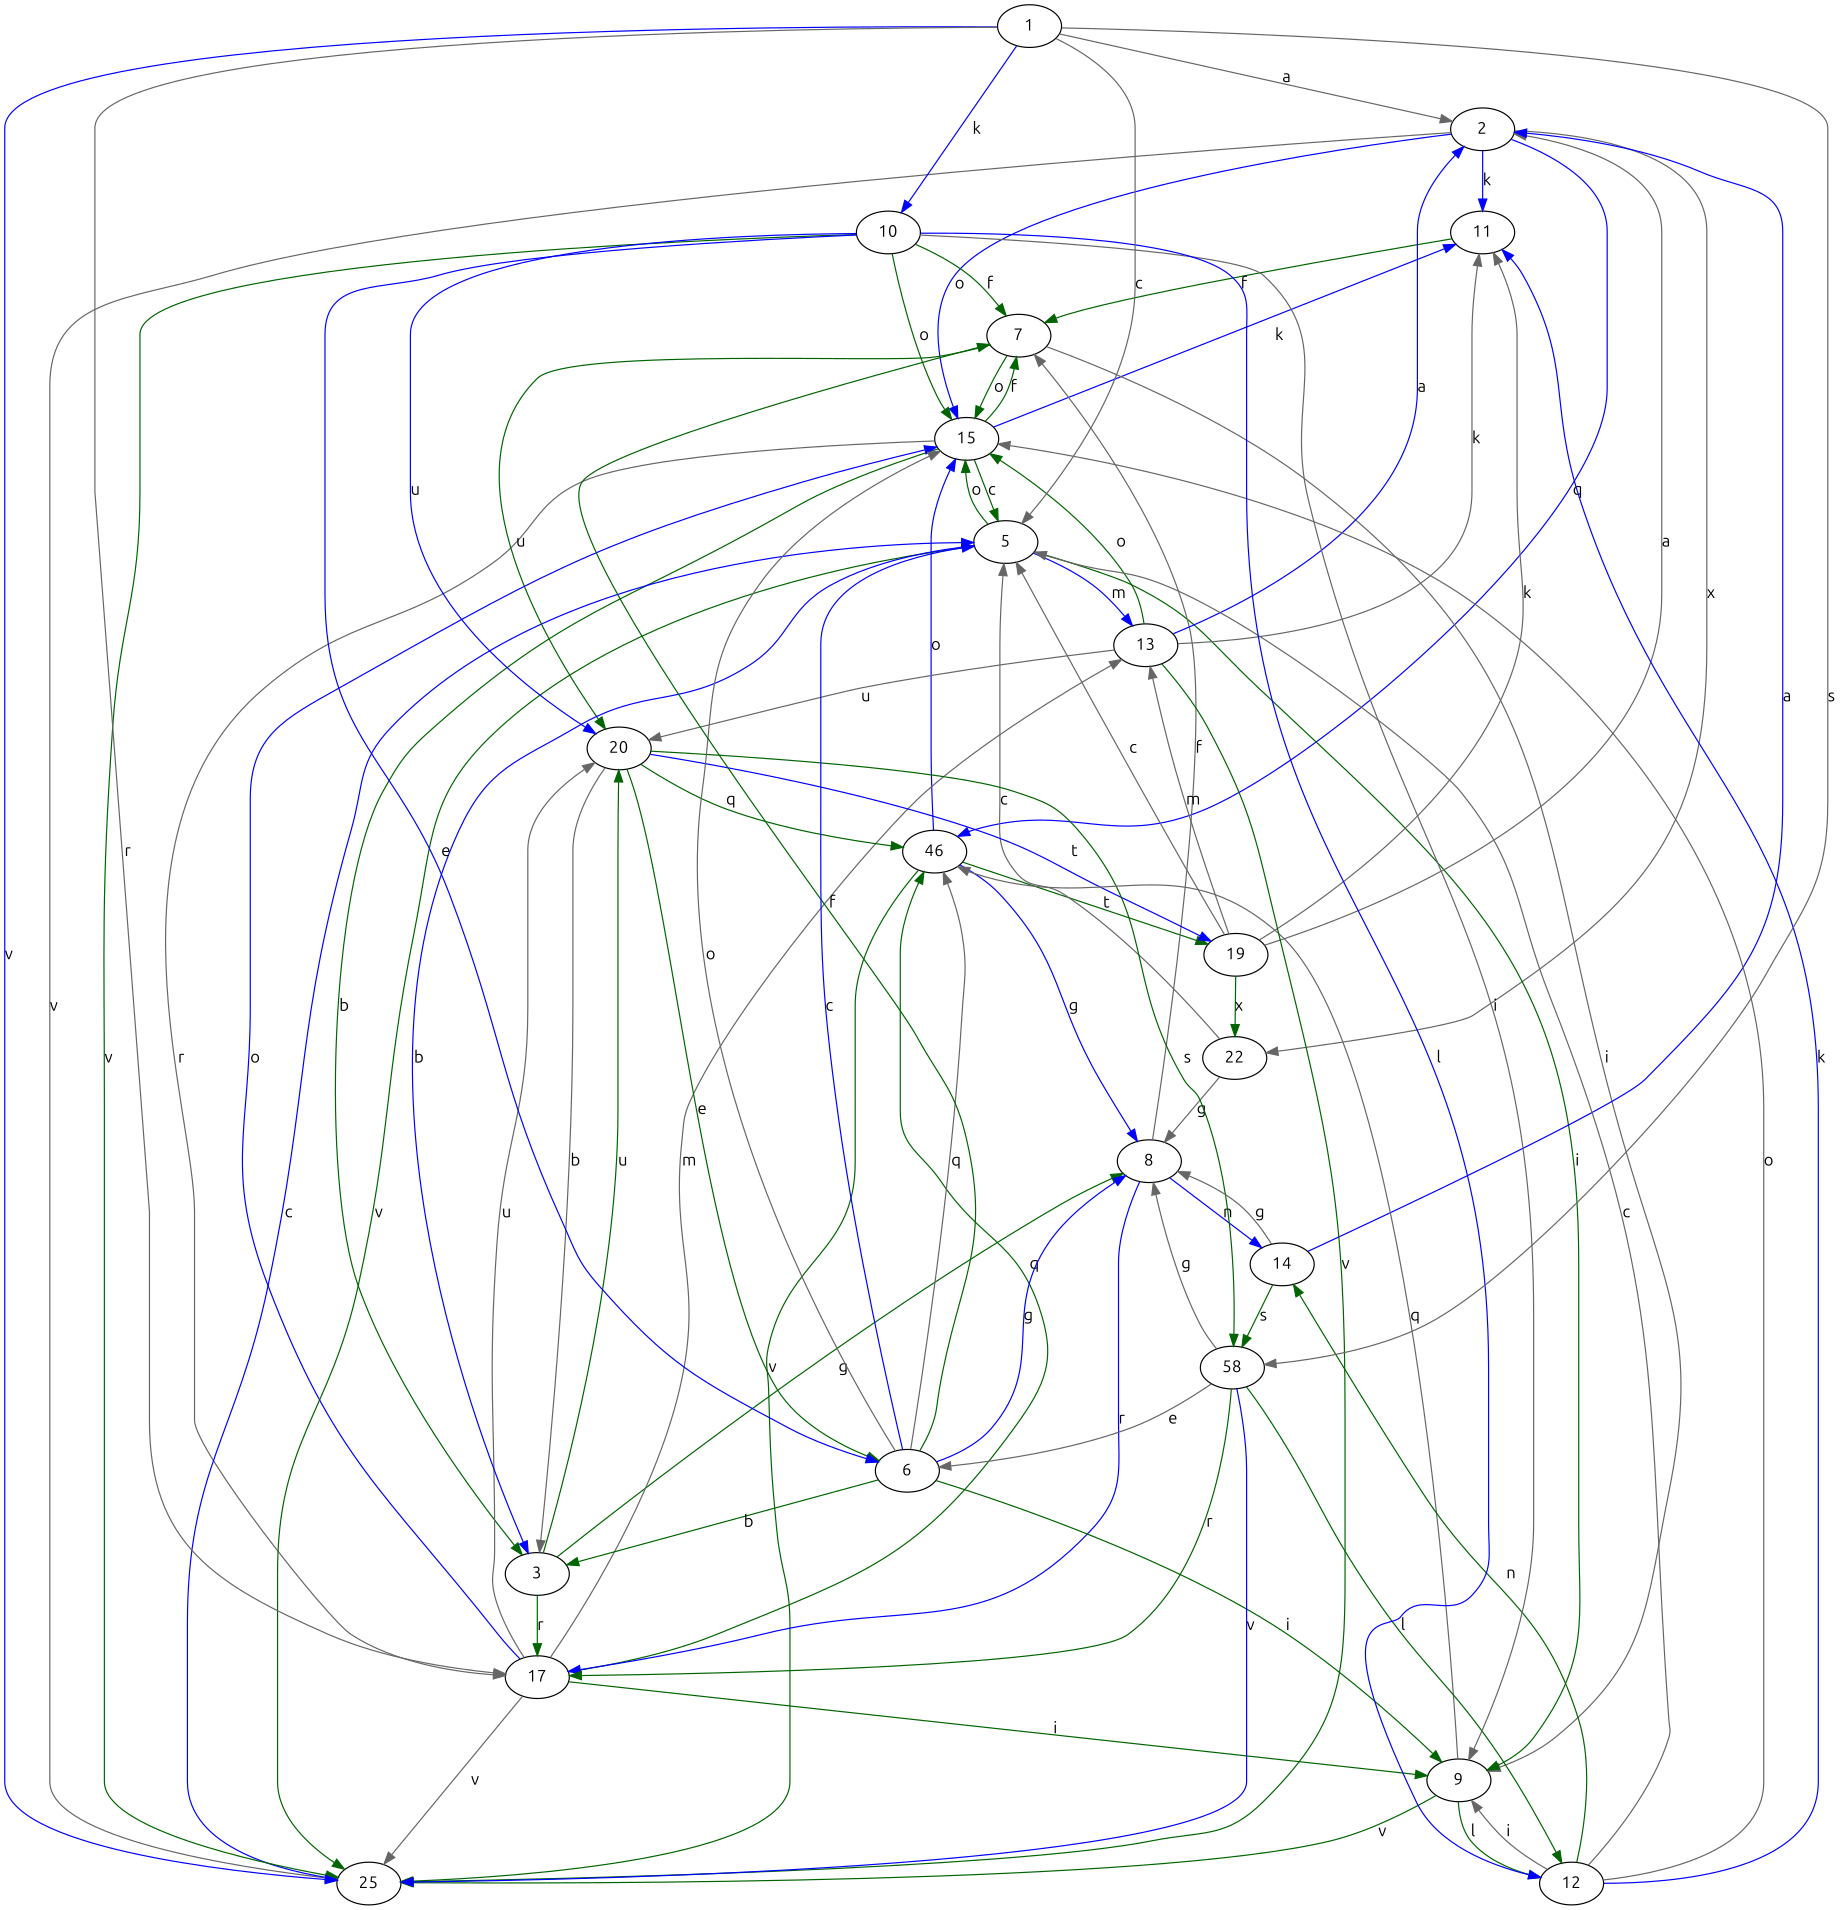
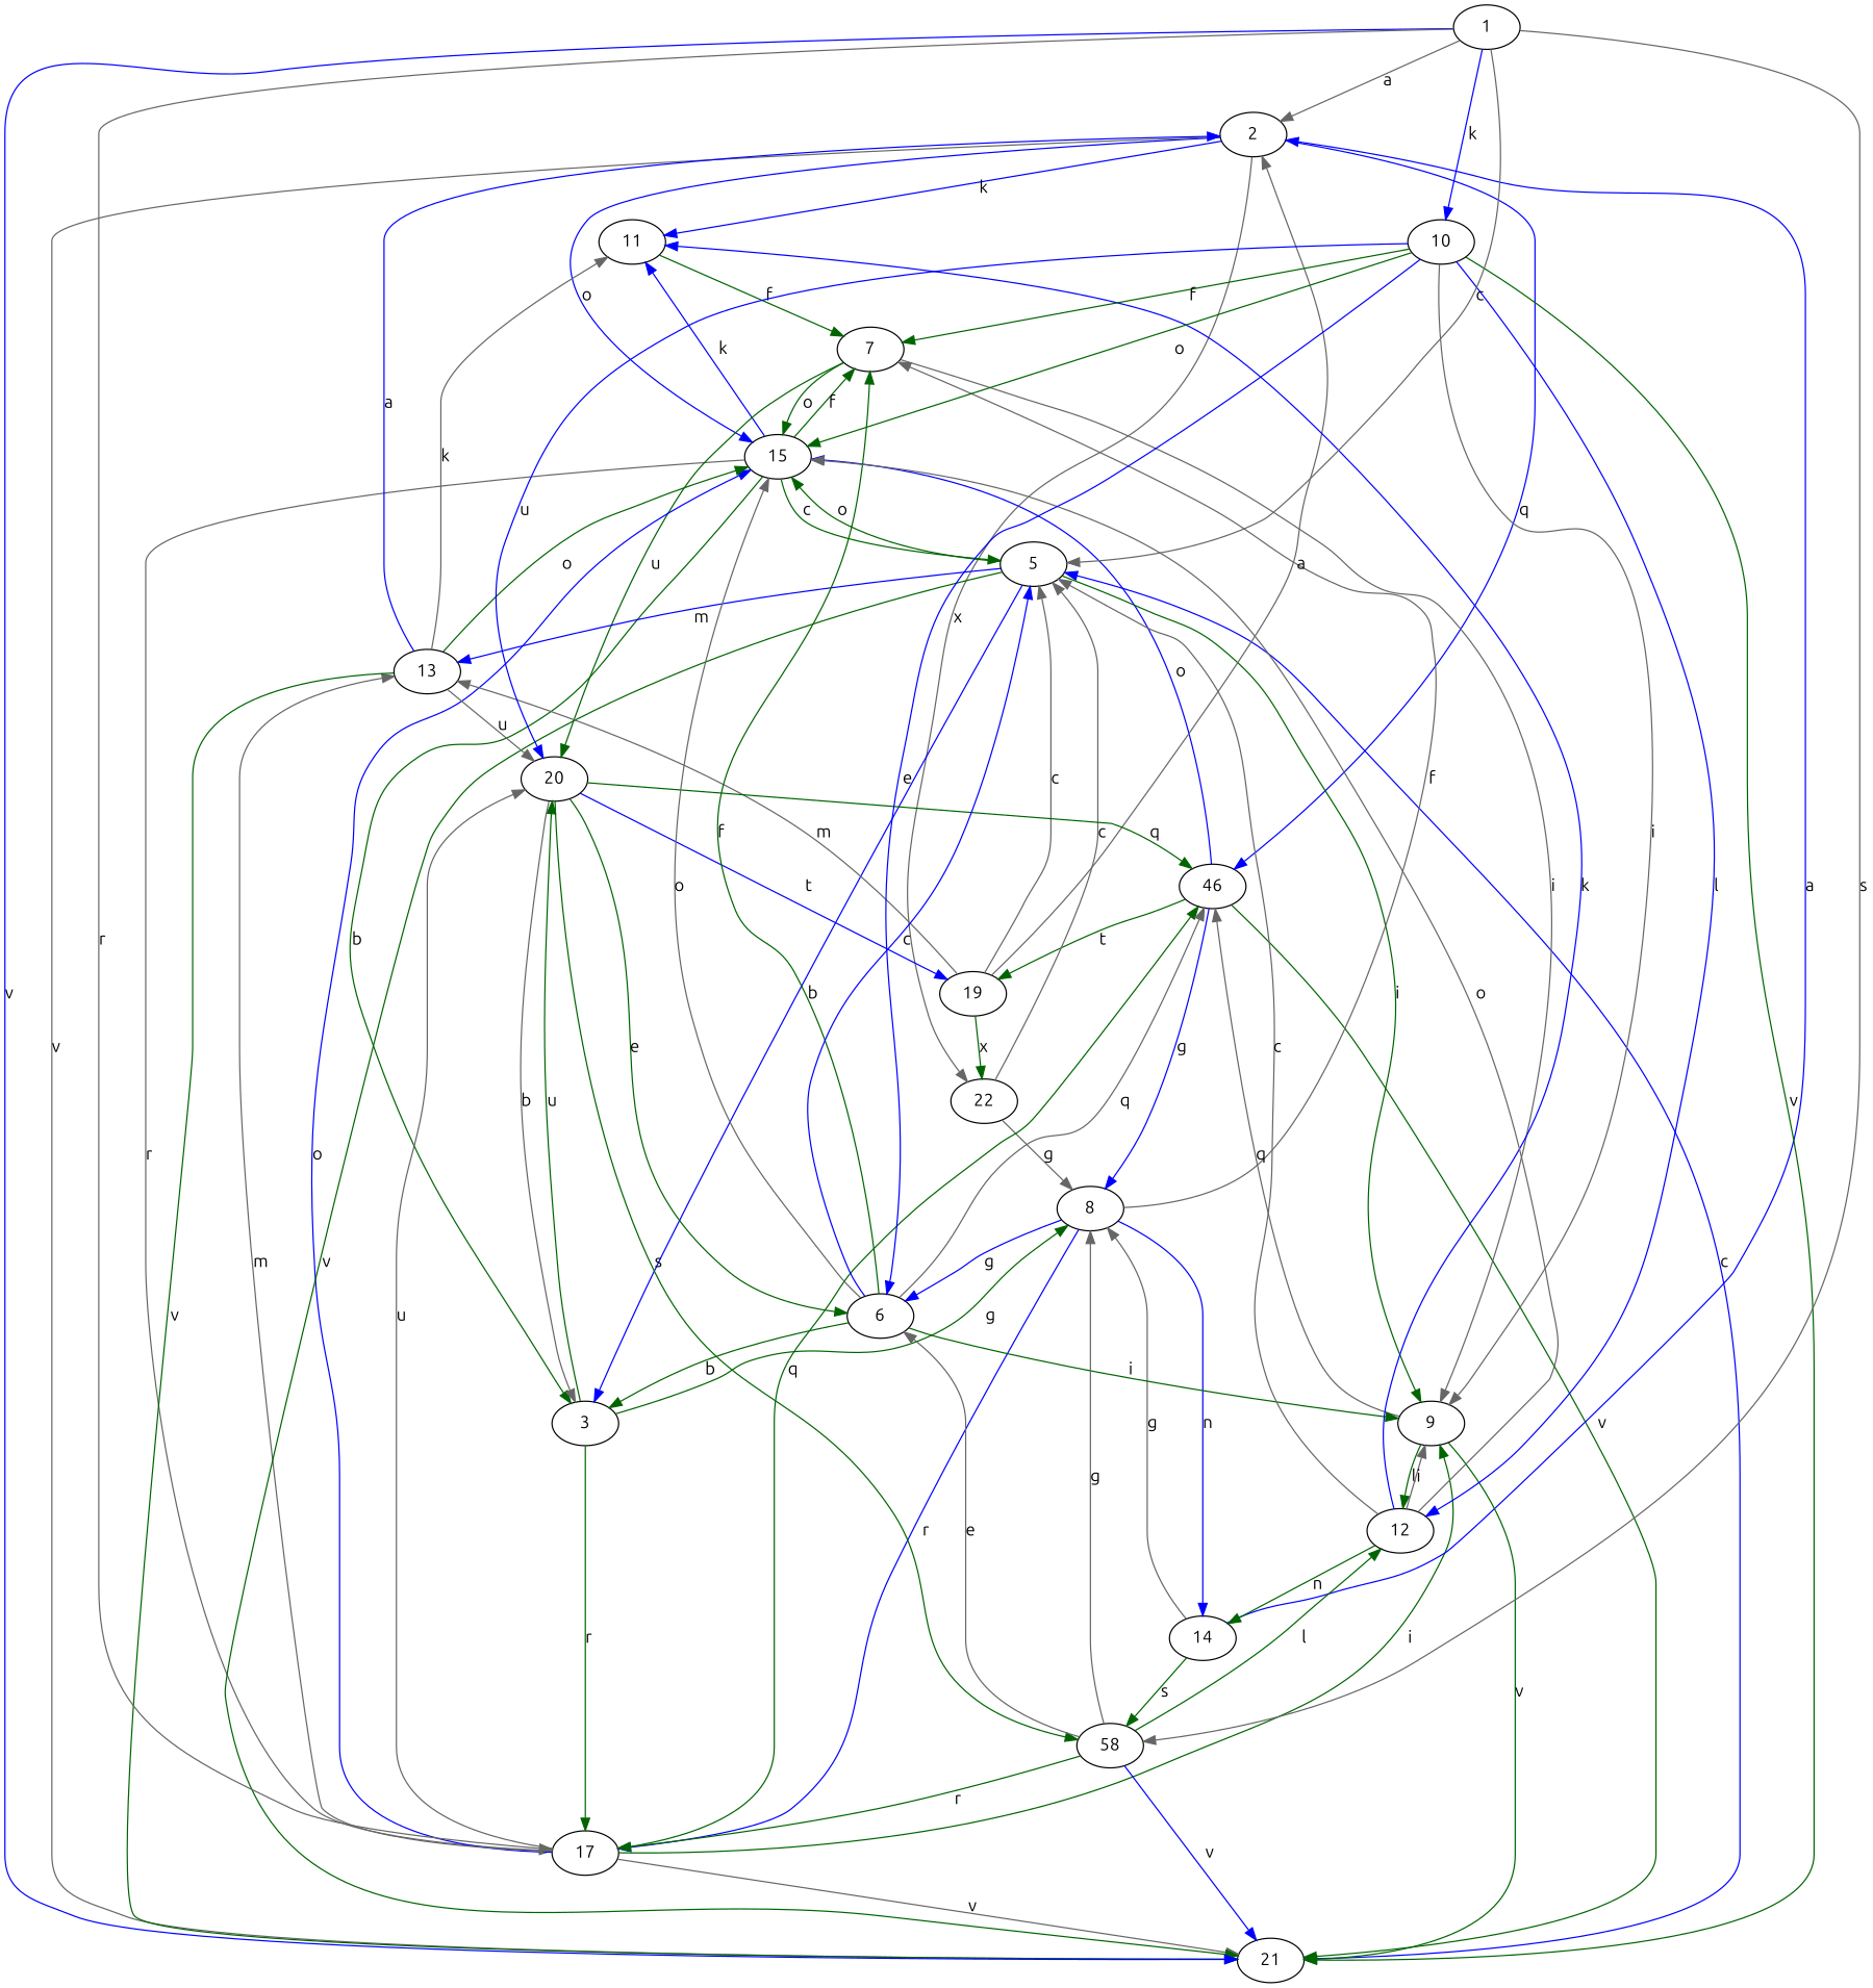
  strict digraph {
    fontname=Ubuntu
    node [fontname=Ubuntu]
    edge [color=darkgreen fontname=Ubuntu]
    2
    11
    15
    n4 [label=46]
-   21 [label=25]
+   21
    22
    7
    3
    17
    5
    8
    19
    20
    14
    9
    13
    6
    n18 [label=58]
    12
    10
    1
    2 -> 11 [color=blue label=k]
    2 -> 15 [color=blue label=o]
    2 -> n4 [color=blue label=q]
    2 -> 21 [color=gray40 label=v]
    2 -> 22 [color=gray40 label=x]
    11 -> 7 [label=f]
    15 -> 11 [color=blue label=k]
    15 -> 7 [label=f]
    15 -> 3 [label=b]
    15 -> 17 [color=gray40 label=r]
    15 -> 5 [label=c]
    n4 -> 15 [color=blue label=o]
    n4 -> 21 [label=v]
    n4 -> 8 [color=blue label=g]
    n4 -> 19 [label=t]
    21 -> 5 [color=blue label=c]
    22 -> 5 [color=gray40 label=c]
    22 -> 8 [color=gray40 label=g]
    7 -> 15 [label=o]
    7 -> 20 [label=u]
    7 -> 9 [color=gray40 label=i]
    3 -> 17 [label=r]
    3 -> 8 [label=g]
    3 -> 20 [label=u]
    17 -> 15 [color=blue label=o]
    17 -> n4 [label=q]
    17 -> 21 [color=gray40 label=v]
    17 -> 20 [color=gray40 label=u]
    17 -> 9 [label=i]
    17 -> 13 [color=gray40 label=m]
    5 -> 15 [label=o]
    5 -> 21 [label=v]
    5 -> 3 [color=blue label=b]
    5 -> 9 [label=i]
    5 -> 13 [color=blue label=m]
    8 -> 7 [color=gray40 label=f]
    8 -> 17 [color=blue label=r]
    8 -> 14 [color=blue label=n]
    19 -> 2 [color=gray40 label=a]
-   19 -> 11 [color=gray40 label=k]
    19 -> 22 [label=x]
    19 -> 5 [color=gray40 label=c]
    19 -> 13 [color=gray40 label=m]
    20 -> n4 [label=q]
    20 -> 3 [color=gray40 label=b]
    20 -> 19 [color=blue label=t]
    20 -> 6 [label=e]
    20 -> n18 [label=s]
    14 -> 2 [color=blue label=a]
    14 -> 8 [color=gray40 label=g]
    14 -> n18 [label=s]
    9 -> n4 [color=gray40 label=q]
    9 -> 21 [label=v]
    9 -> 12 [label=l]
    13 -> 2 [color=blue label=a]
    13 -> 11 [color=gray40 label=k]
    13 -> 15 [label=o]
    13 -> 21 [label=v]
    13 -> 20 [color=gray40 label=u]
    6 -> 15 [color=gray40 label=o]
    6 -> n4 [color=gray40 label=q]
    6 -> 7 [label=f]
    6 -> 3 [label=b]
    6 -> 5 [color=blue label=c]
-   6 -> 8 [color=blue label=g]
+   8 -> 6 [color=blue label=g]
    6 -> 9 [label=i]
    n18 -> 21 [color=blue label=v]
    n18 -> 17 [label=r]
    n18 -> 8 [color=gray40 label=g]
    n18 -> 6 [color=gray40 label=e]
    n18 -> 12 [label=l]
    12 -> 11 [color=blue label=k]
    12 -> 15 [color=gray40 label=o]
    12 -> 5 [color=gray40 label=c]
    12 -> 14 [label=n]
    12 -> 9 [color=gray40 label=i]
    10 -> 15 [label=o]
    10 -> 21 [label=v]
    10 -> 7 [label=f]
    10 -> 20 [color=blue label=u]
    10 -> 9 [color=gray40 label=i]
    10 -> 6 [color=blue label=e]
    10 -> 12 [color=blue label=l]
    1 -> 2 [color=gray40 label=a]
    1 -> 21 [color=blue label=v]
    1 -> 17 [color=gray40 label=r]
    1 -> 5 [color=gray40 label=c]
    1 -> n18 [color=gray40 label=s]
    1 -> 10 [color=blue label=k]
  }
